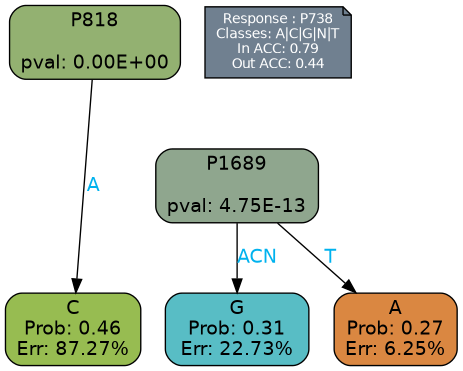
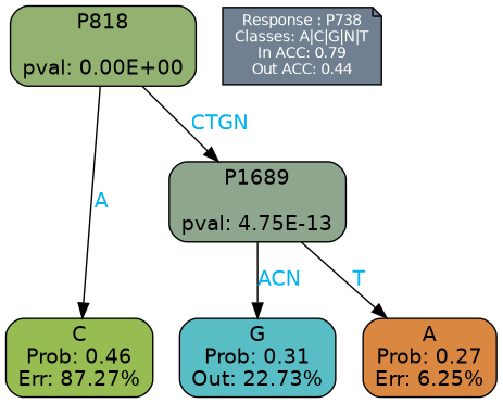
  digraph {
    ranksep=equally
    splines=polylines
    node [color=black fontname=helvetica shape=box style="filled, rounded"]
    edge [fontcolor=deepskyblue2 fontname=helvetica]
    n1 [fillcolor="#97bc51" label="C\nProb: 0.46\nErr: 87.27%"]
-   n2 [fillcolor="#58bdc5" label="G\nProb: 0.31\nErr: 22.73%"]
+   n2 [fillcolor="#58bdc5" label="G\nProb: 0.31\nOut: 22.73%"]
    n3 [fillcolor="#da8741" label="A\nProb: 0.27\nErr: 6.25%"]
    n4 [align=left fillcolor=slategray fontcolor=white fontsize=10 label="Response : P738\nClasses: A|C|G|N|T\nIn ACC: 0.79\nOut ACC: 0.44\n" shape=note style=filled]
    n5 [fillcolor="#93b171" label="P818\n\npval: 0.00E+00"]
    n6 [fillcolor="#8fa68e" label="P1689\n\npval: 4.75E-13"]
    subgraph sub_1 {
      rank=same
      n1
      n2
      n3
    }
    subgraph sub_2 {
      rank=same
      n4
      n5
    }
    n5 -> n1 [label=A]
+   n5 -> n6 [label=CTGN]
    n6 -> n2 [label=ACN]
    n6 -> n3 [label=T]
  }
